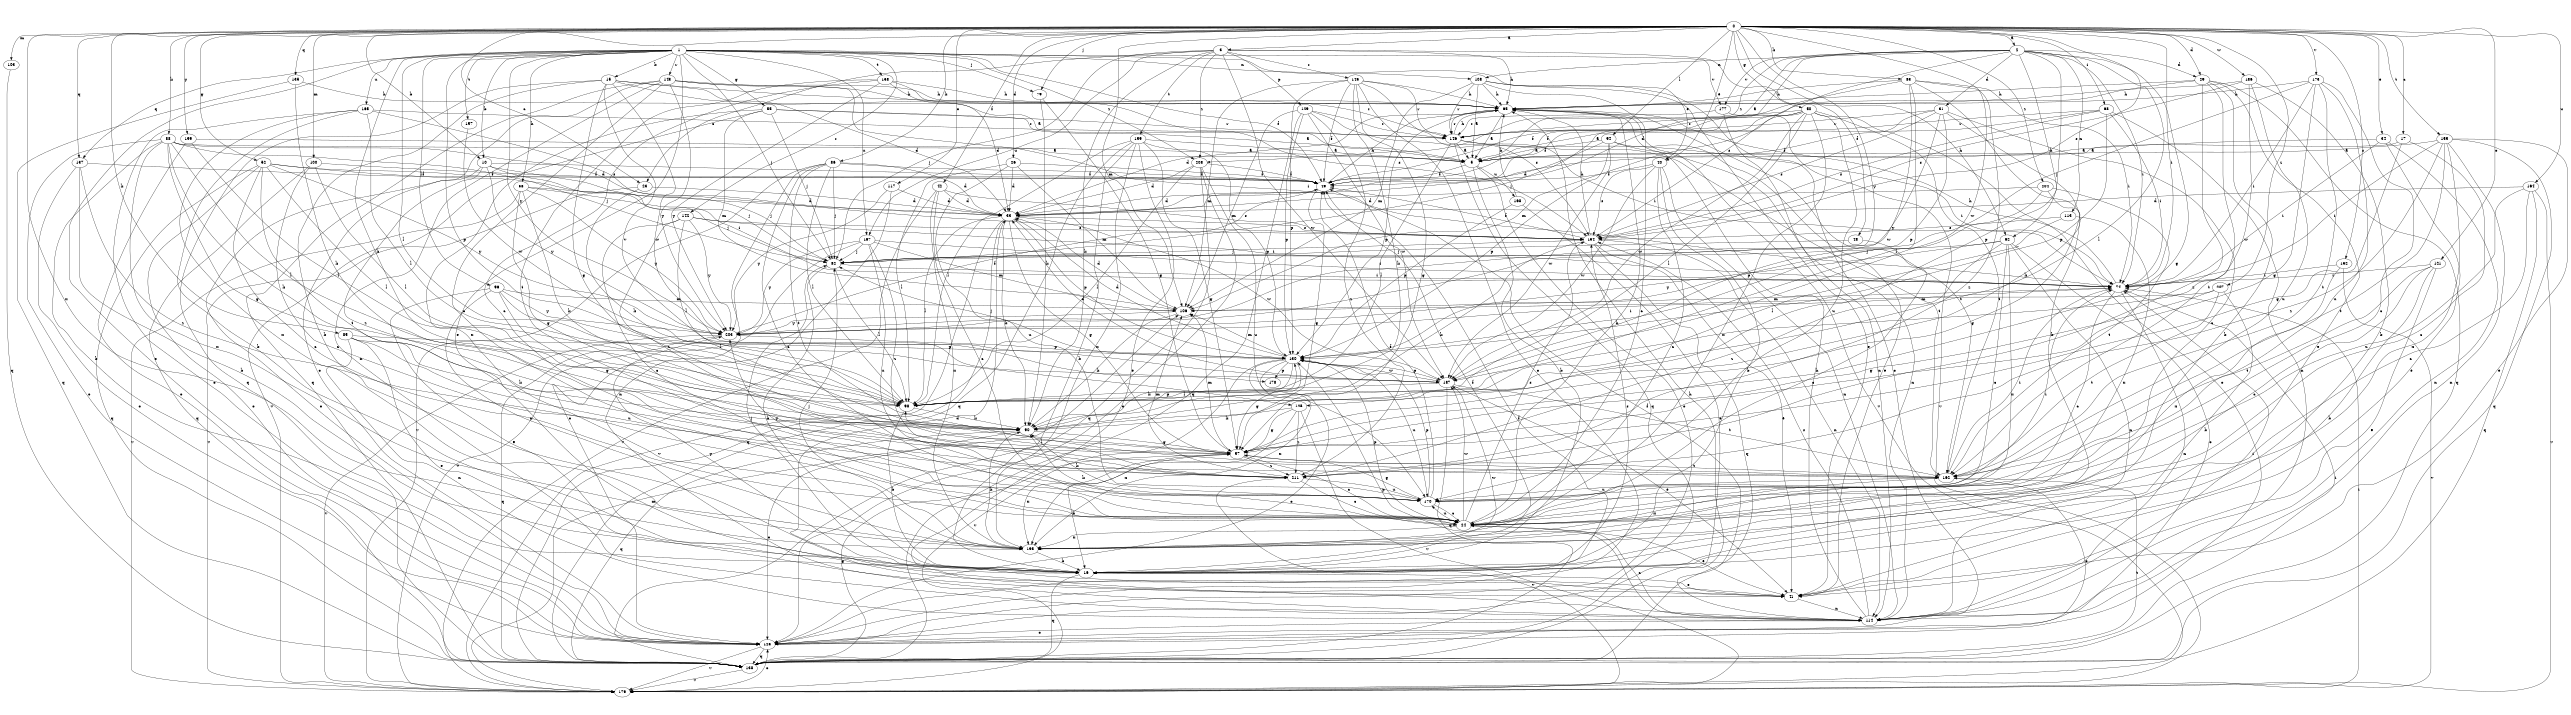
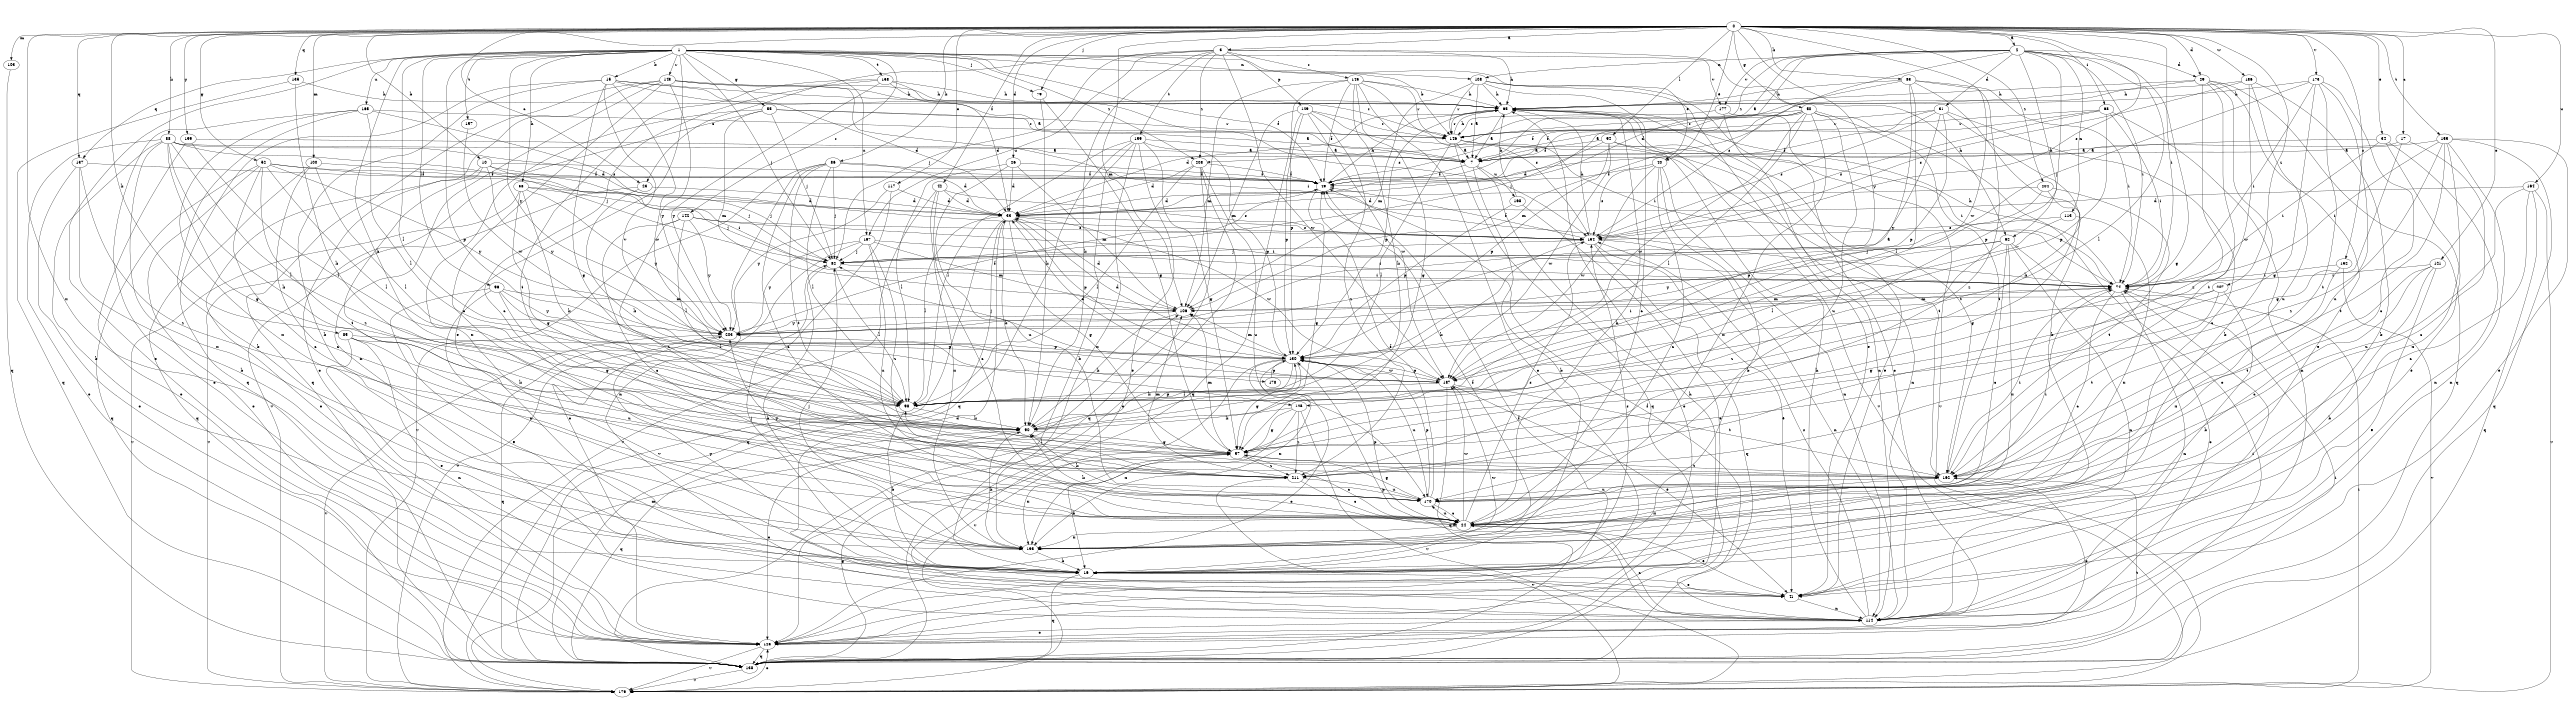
  strict digraph {
    0
    2
    3
    10
    17
    23
    26
    29
    34
    40
    42
-   48
    50
    52
    68
    74
    79
    83
    85
    86
    88
    94
    100
    103
    106
    117
    121
    135
    137
    152
    154
    155
    164
    173
    186
    187
    195
    199
    203
    204
    207
    98
    108
    125
    177
    208
-   7 [label=5]
+   7
    31
    33
    57
    62
    113
    82
    90
    167
    65
    129
    145
    159
    49
    123
    211
    24
    179
    170
    41
    16
    138
    162
    114
    146
    130
    1
    15
    55
    58
    96
    142
    143
    157
    158
    165
    178
    168
    0 -> 2 [label=a]
    0 -> 3 [label=a]
    0 -> 10 [label=b]
    0 -> 17 [label=c]
    0 -> 23 [label=c]
    0 -> 26 [label=d]
    0 -> 29 [label=d]
    0 -> 34 [label=e]
    0 -> 40 [label=e]
    0 -> 42 [label=f]
-   0 -> 48 [label=f]
    0 -> 50 [label=g]
    0 -> 52 [label=g]
    0 -> 68 [label=i]
    0 -> 74 [label=i]
    0 -> 79 [label=j]
    0 -> 83 [label=k]
    0 -> 85 [label=k]
    0 -> 86 [label=k]
    0 -> 88 [label=k]
    0 -> 94 [label=l]
    0 -> 100 [label=m]
    0 -> 103 [label=m]
    0 -> 106 [label=m]
    0 -> 117 [label=o]
    0 -> 121 [label=o]
    0 -> 135 [label=q]
    0 -> 137 [label=q]
    0 -> 152 [label=s]
    0 -> 154 [label=s]
    0 -> 155 [label=t]
    0 -> 164 [label=u]
    0 -> 173 [label=v]
    0 -> 186 [label=w]
    0 -> 187 [label=w]
    0 -> 195 [label=x]
    0 -> 199 [label=y]
    0 -> 203 [label=y]
    0 -> 204 [label=z]
    0 -> 207 [label=z]
    2 -> 29 [label=d]
    2 -> 74 [label=i]
    2 -> 154 [label=s]
    2 -> 98 [label=l]
    2 -> 108 [label=n]
    2 -> 125 [label=p]
    2 -> 177 [label=v]
    2 -> 208 [label=z]
    2 -> 7 [label=a]
    2 -> 31 [label=d]
    2 -> 33 [label=d]
    2 -> 57 [label=g]
    2 -> 62 [label=h]
    2 -> 113 [label=n]
    3 -> 23 [label=c]
    3 -> 187 [label=w]
    3 -> 208 [label=z]
    3 -> 62 [label=h]
    3 -> 82 [label=j]
    3 -> 90 [label=k]
    3 -> 167 [label=u]
    3 -> 65 [label=h]
    3 -> 129 [label=p]
    3 -> 145 [label=r]
    3 -> 159 [label=t]
    10 -> 74 [label=i]
    10 -> 203 [label=y]
    10 -> 82 [label=j]
    10 -> 49 [label=f]
    10 -> 123 [label=o]
    10 -> 211 [label=z]
    17 -> 7 [label=a]
    17 -> 57 [label=g]
    17 -> 24 [label=c]
    23 -> 33 [label=d]
    23 -> 90 [label=k]
    23 -> 179 [label=v]
    26 -> 106 [label=m]
    26 -> 98 [label=l]
    26 -> 33 [label=d]
    26 -> 49 [label=f]
    26 -> 170 [label=u]
    29 -> 65 [label=h]
    29 -> 49 [label=f]
    29 -> 211 [label=z]
    29 -> 41 [label=e]
    29 -> 16 [label=b]
    29 -> 138 [label=q]
    29 -> 162 [label=t]
    34 -> 74 [label=i]
    34 -> 7 [label=a]
    34 -> 41 [label=e]
    34 -> 114 [label=n]
    40 -> 154 [label=s]
    40 -> 187 [label=w]
    40 -> 49 [label=f]
    40 -> 24 [label=c]
    40 -> 16 [label=b]
    40 -> 114 [label=n]
    42 -> 154 [label=s]
    42 -> 195 [label=x]
    42 -> 33 [label=d]
    42 -> 24 [label=c]
    42 -> 179 [label=v]
-   48 -> 82 [label=j]
-   48 -> 24 [label=c]
    50 -> 106 [label=m]
    50 -> 187 [label=w]
    50 -> 195 [label=x]
    50 -> 98 [label=l]
    50 -> 82 [label=j]
    50 -> 49 [label=f]
    50 -> 123 [label=o]
    50 -> 170 [label=u]
    50 -> 162 [label=t]
    50 -> 146 [label=r]
    52 -> 203 [label=y]
    52 -> 98 [label=l]
    52 -> 82 [label=j]
    52 -> 49 [label=f]
    52 -> 123 [label=o]
    52 -> 24 [label=c]
    52 -> 138 [label=q]
    52 -> 162 [label=t]
    68 -> 74 [label=i]
    68 -> 154 [label=s]
    68 -> 7 [label=a]
    68 -> 114 [label=n]
    68 -> 146 [label=r]
    68 -> 130 [label=p]
    74 -> 106 [label=m]
    74 -> 65 [label=h]
    74 -> 24 [label=c]
    74 -> 114 [label=n]
    79 -> 57 [label=g]
    79 -> 90 [label=k]
    83 -> 74 [label=i]
-   83 -> 187 [label=w]
+   83 -> 187 [label=a]
    83 -> 98 [label=l]
    83 -> 65 [label=h]
    83 -> 49 [label=f]
    83 -> 211 [label=z]
    83 -> 16 [label=b]
    85 -> 90 [label=k]
    85 -> 170 [label=u]
    85 -> 41 [label=e]
    85 -> 114 [label=n]
    85 -> 130 [label=p]
    86 -> 98 [label=l]
    86 -> 33 [label=d]
    86 -> 82 [label=j]
    86 -> 49 [label=f]
    86 -> 24 [label=c]
    86 -> 179 [label=v]
    86 -> 162 [label=t]
    86 -> 114 [label=n]
    88 -> 195 [label=x]
    88 -> 98 [label=l]
    88 -> 7 [label=a]
    88 -> 33 [label=d]
    88 -> 57 [label=g]
    88 -> 82 [label=j]
    88 -> 90 [label=k]
    88 -> 123 [label=o]
    88 -> 16 [label=b]
    94 -> 187 [label=w]
    94 -> 7 [label=a]
    94 -> 33 [label=d]
    94 -> 41 [label=e]
    94 -> 114 [label=n]
    94 -> 130 [label=p]
    100 -> 98 [label=l]
    100 -> 49 [label=f]
    100 -> 24 [label=c]
    100 -> 138 [label=q]
    103 -> 138 [label=q]
    106 -> 203 [label=y]
    106 -> 33 [label=d]
    106 -> 90 [label=k]
    117 -> 203 [label=y]
    117 -> 33 [label=d]
    117 -> 123 [label=o]
    121 -> 74 [label=i]
    121 -> 24 [label=c]
    121 -> 41 [label=e]
    121 -> 16 [label=b]
    121 -> 162 [label=t]
    135 -> 90 [label=k]
    135 -> 65 [label=h]
    135 -> 138 [label=q]
    137 -> 49 [label=f]
    137 -> 123 [label=o]
    137 -> 211 [label=z]
    137 -> 16 [label=b]
    152 -> 74 [label=i]
    152 -> 195 [label=x]
    152 -> 179 [label=v]
    154 -> 82 [label=j]
    154 -> 90 [label=k]
    154 -> 65 [label=h]
    154 -> 49 [label=f]
    154 -> 41 [label=e]
    154 -> 138 [label=q]
    154 -> 114 [label=n]
    155 -> 74 [label=i]
    155 -> 195 [label=x]
    155 -> 7 [label=a]
    155 -> 211 [label=z]
    155 -> 41 [label=e]
    155 -> 138 [label=q]
    155 -> 162 [label=t]
    155 -> 114 [label=n]
    164 -> 33 [label=d]
    164 -> 24 [label=c]
    164 -> 179 [label=v]
    164 -> 170 [label=u]
    164 -> 138 [label=q]
    173 -> 74 [label=i]
    173 -> 57 [label=g]
    173 -> 82 [label=j]
    173 -> 65 [label=h]
    173 -> 24 [label=c]
    173 -> 170 [label=u]
    173 -> 162 [label=t]
    186 -> 154 [label=s]
    186 -> 187 [label=w]
    186 -> 65 [label=h]
    186 -> 170 [label=u]
    186 -> 16 [label=b]
    187 -> 98 [label=l]
    187 -> 33 [label=d]
    187 -> 41 [label=e]
    187 -> 138 [label=q]
    187 -> 162 [label=t]
    187 -> 130 [label=p]
    195 -> 82 [label=j]
    195 -> 90 [label=k]
    195 -> 16 [label=b]
    199 -> 98 [label=l]
    199 -> 7 [label=a]
    199 -> 123 [label=o]
    203 -> 74 [label=i]
    203 -> 49 [label=f]
    203 -> 179 [label=v]
    203 -> 138 [label=q]
    203 -> 130 [label=p]
    204 -> 33 [label=d]
    204 -> 57 [label=g]
    204 -> 162 [label=t]
    204 -> 130 [label=p]
    207 -> 106 [label=m]
    207 -> 57 [label=g]
    207 -> 16 [label=b]
    207 -> 162 [label=t]
    98 -> 90 [label=k]
    98 -> 16 [label=b]
    108 -> 106 [label=m]
    108 -> 7 [label=a]
    108 -> 65 [label=h]
    108 -> 123 [label=o]
    108 -> 24 [label=c]
    108 -> 41 [label=e]
    108 -> 146 [label=r]
    125 -> 195 [label=x]
    125 -> 57 [label=g]
    125 -> 90 [label=k]
    125 -> 211 [label=z]
    125 -> 179 [label=v]
    177 -> 179 [label=v]
    177 -> 114 [label=n]
    177 -> 146 [label=r]
    208 -> 98 [label=l]
    208 -> 33 [label=d]
    208 -> 49 [label=f]
    208 -> 123 [label=o]
    208 -> 170 [label=u]
    208 -> 138 [label=q]
    7 -> 49 [label=f]
    7 -> 123 [label=o]
    7 -> 16 [label=b]
    7 -> 168 [label=u]
    31 -> 154 [label=s]
    31 -> 203 [label=y]
    31 -> 90 [label=k]
    31 -> 49 [label=f]
    31 -> 24 [label=c]
    31 -> 146 [label=r]
    31 -> 130 [label=p]
    33 -> 154 [label=s]
    33 -> 187 [label=w]
    33 -> 98 [label=l]
    33 -> 57 [label=g]
    33 -> 90 [label=k]
    33 -> 179 [label=v]
    33 -> 138 [label=q]
    33 -> 130 [label=p]
    57 -> 106 [label=m]
    57 -> 195 [label=x]
    57 -> 211 [label=z]
    57 -> 24 [label=c]
    57 -> 16 [label=b]
    57 -> 162 [label=t]
    62 -> 195 [label=x]
    62 -> 203 [label=y]
    62 -> 82 [label=j]
    62 -> 123 [label=o]
    62 -> 211 [label=z]
    62 -> 24 [label=c]
    62 -> 114 [label=n]
    113 -> 154 [label=s]
    113 -> 195 [label=x]
    113 -> 98 [label=l]
    82 -> 74 [label=i]
    82 -> 98 [label=l]
    82 -> 16 [label=b]
    90 -> 57 [label=g]
    90 -> 123 [label=o]
    90 -> 138 [label=q]
    90 -> 130 [label=p]
    167 -> 74 [label=i]
    167 -> 106 [label=m]
    167 -> 203 [label=y]
    167 -> 82 [label=j]
    167 -> 211 [label=z]
    167 -> 179 [label=v]
    167 -> 170 [label=u]
    65 -> 7 [label=a]
    65 -> 33 [label=d]
    65 -> 179 [label=v]
    65 -> 162 [label=t]
    65 -> 146 [label=r]
    65 -> 130 [label=p]
    129 -> 74 [label=i]
    129 -> 106 [label=m]
    129 -> 187 [label=w]
    129 -> 211 [label=z]
    129 -> 138 [label=q]
    129 -> 146 [label=r]
    129 -> 130 [label=p]
    145 -> 106 [label=m]
    145 -> 154 [label=s]
    145 -> 57 [label=g]
    145 -> 90 [label=k]
    145 -> 65 [label=h]
    145 -> 49 [label=f]
    145 -> 123 [label=o]
    145 -> 146 [label=r]
    145 -> 130 [label=p]
    159 -> 195 [label=x]
    159 -> 98 [label=l]
    159 -> 7 [label=a]
    159 -> 57 [label=g]
    159 -> 41 [label=e]
    159 -> 16 [label=b]
    159 -> 138 [label=q]
    159 -> 130 [label=p]
    49 -> 33 [label=d]
    49 -> 57 [label=g]
    49 -> 65 [label=h]
    123 -> 49 [label=f]
    123 -> 179 [label=v]
    123 -> 138 [label=q]
    211 -> 106 [label=m]
    211 -> 98 [label=l]
    211 -> 24 [label=c]
    211 -> 179 [label=v]
    211 -> 170 [label=u]
    24 -> 154 [label=s]
    24 -> 187 [label=w]
    24 -> 195 [label=x]
    24 -> 90 [label=k]
    24 -> 65 [label=h]
    24 -> 170 [label=u]
    24 -> 41 [label=e]
    24 -> 130 [label=p]
    179 -> 74 [label=i]
    179 -> 106 [label=m]
    179 -> 123 [label=o]
    170 -> 74 [label=i]
    170 -> 203 [label=y]
    170 -> 57 [label=g]
    170 -> 90 [label=k]
    170 -> 49 [label=f]
    170 -> 24 [label=c]
    170 -> 130 [label=p]
    41 -> 114 [label=n]
    16 -> 154 [label=s]
    16 -> 187 [label=w]
    16 -> 203 [label=y]
    16 -> 82 [label=j]
    16 -> 49 [label=f]
    16 -> 41 [label=e]
    16 -> 138 [label=q]
    138 -> 74 [label=i]
    138 -> 57 [label=g]
    138 -> 65 [label=h]
    138 -> 179 [label=v]
    138 -> 162 [label=t]
    162 -> 74 [label=i]
    162 -> 195 [label=x]
    162 -> 123 [label=o]
    162 -> 170 [label=u]
    114 -> 74 [label=i]
    114 -> 154 [label=s]
    114 -> 33 [label=d]
    114 -> 65 [label=h]
    114 -> 49 [label=f]
    114 -> 123 [label=o]
    114 -> 24 [label=c]
    114 -> 130 [label=p]
    146 -> 74 [label=i]
    146 -> 98 [label=l]
    146 -> 7 [label=a]
    146 -> 65 [label=h]
    146 -> 138 [label=q]
    146 -> 162 [label=t]
    130 -> 106 [label=m]
    130 -> 187 [label=w]
    130 -> 195 [label=x]
    130 -> 33 [label=d]
    130 -> 57 [label=g]
    130 -> 82 [label=j]
    130 -> 90 [label=k]
    130 -> 123 [label=o]
    130 -> 179 [label=v]
    130 -> 170 [label=u]
-   1 -> 10 [label=b]
+   1 -> 146 [label=b]
    1 -> 40 [label=e]
    1 -> 79 [label=j]
    1 -> 137 [label=q]
    1 -> 203 [label=y]
    1 -> 98 [label=l]
    1 -> 108 [label=n]
    1 -> 125 [label=p]
    1 -> 177 [label=v]
    1 -> 208 [label=z]
    1 -> 82 [label=j]
    1 -> 90 [label=k]
    1 -> 167 [label=u]
    1 -> 49 [label=f]
    1 -> 123 [label=o]
    1 -> 41 [label=e]
    1 -> 15 [label=b]
    1 -> 55 [label=g]
    1 -> 58 [label=h]
    1 -> 96 [label=l]
    1 -> 142 [label=r]
    1 -> 143 [label=r]
    1 -> 157 [label=t]
    1 -> 158 [label=t]
    1 -> 165 [label=u]
    15 -> 187 [label=w]
    15 -> 7 [label=a]
    15 -> 33 [label=d]
    15 -> 57 [label=g]
    15 -> 65 [label=h]
    15 -> 16 [label=b]
    15 -> 138 [label=q]
    15 -> 178 [label=v]
    55 -> 106 [label=m]
    55 -> 195 [label=x]
    55 -> 7 [label=a]
    55 -> 82 [label=j]
    55 -> 179 [label=v]
    55 -> 146 [label=r]
    58 -> 203 [label=y]
    58 -> 33 [label=d]
    58 -> 57 [label=g]
    58 -> 82 [label=j]
    58 -> 90 [label=k]
    58 -> 179 [label=v]
    96 -> 106 [label=m]
    96 -> 195 [label=x]
    96 -> 203 [label=y]
    96 -> 98 [label=l]
    96 -> 57 [label=g]
    96 -> 41 [label=e]
    142 -> 74 [label=i]
    142 -> 154 [label=s]
    142 -> 203 [label=y]
    142 -> 98 [label=l]
    142 -> 211 [label=z]
    142 -> 24 [label=c]
    143 -> 74 [label=i]
    143 -> 203 [label=y]
    143 -> 65 [label=h]
    143 -> 123 [label=o]
    143 -> 24 [label=c]
    143 -> 138 [label=q]
    143 -> 114 [label=n]
    143 -> 146 [label=r]
    157 -> 187 [label=w]
    158 -> 154 [label=s]
    158 -> 203 [label=y]
    158 -> 33 [label=d]
    158 -> 65 [label=h]
    158 -> 24 [label=c]
    158 -> 162 [label=t]
    165 -> 154 [label=s]
    165 -> 195 [label=x]
    165 -> 98 [label=l]
    165 -> 123 [label=o]
    165 -> 16 [label=b]
    165 -> 146 [label=r]
-   130 -> 178 [label=p]
+   178 -> 130 [label=p]
    168 -> 65 [label=h]
    168 -> 123 [label=o]
    168 -> 130 [label=p]
  }
